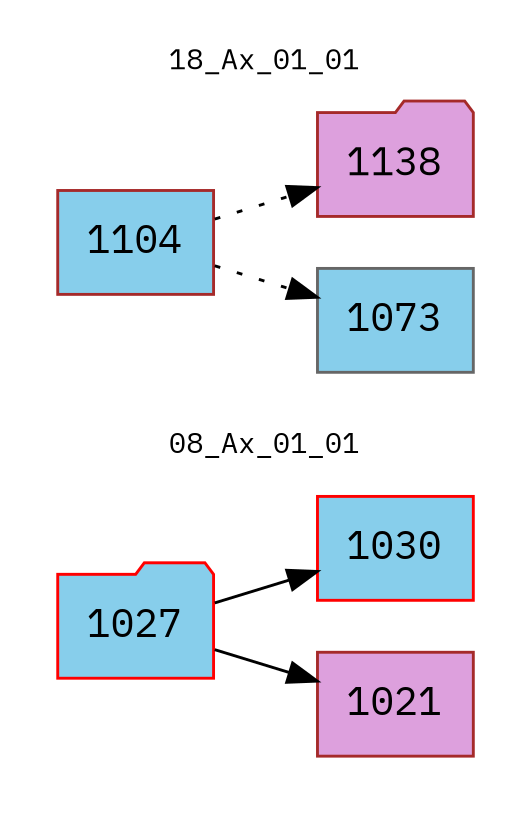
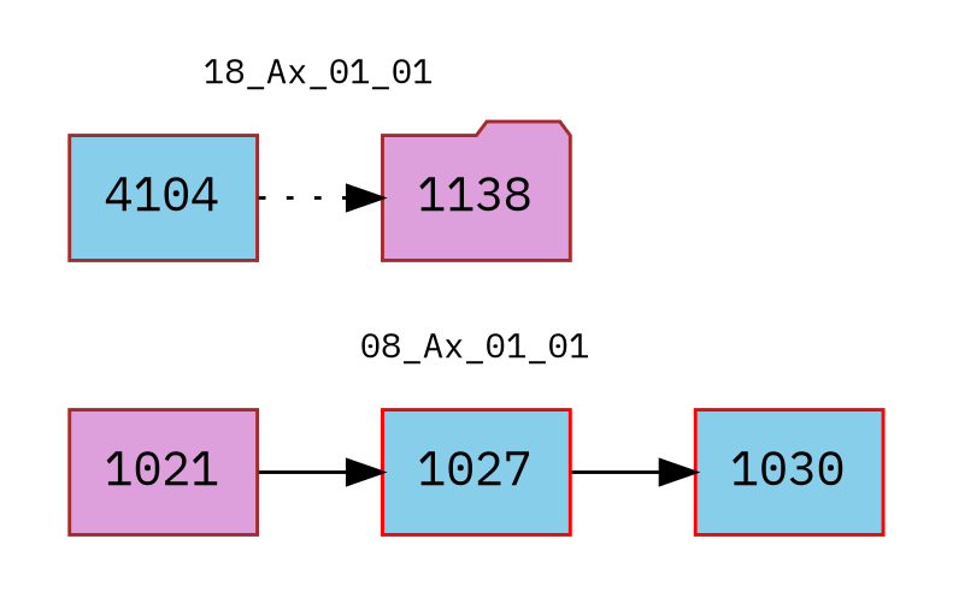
  digraph {
    fontname="IBM Plex Mono"
    rankdir=LR
    node [color=brown fillcolor=skyblue fontname="IBM Plex Mono" shape=box style=filled]
    edge [color=black fontname="IBM Plex Mono" style=solid]
-   n1 [color=red label=1027 shape=folder]
+   n1 [color=red label=1027]
    n2 [fillcolor=plum label=1021]
    n3 [color=red label=1030]
-   n4 [label=1104]
-   n5 [color=gray40 label=1073]
+   n4 [label=4104]
    n6 [fillcolor=plum label=1138 shape=folder]
    subgraph cluster_1 {
      color=white
      fontsize=10
      label="08_Ax_01_01"
      n1
      n2
      n3
    }
    subgraph cluster_2 {
      color=white
      fontsize=10
      label="18_Ax_01_01"
      n4
-     n5
      n6
    }
-   n1 -> n2
+   n2 -> n1
    n1 -> n3
-   n4 -> n5 [style=dotted]
    n4 -> n6 [style=dotted]
  }
